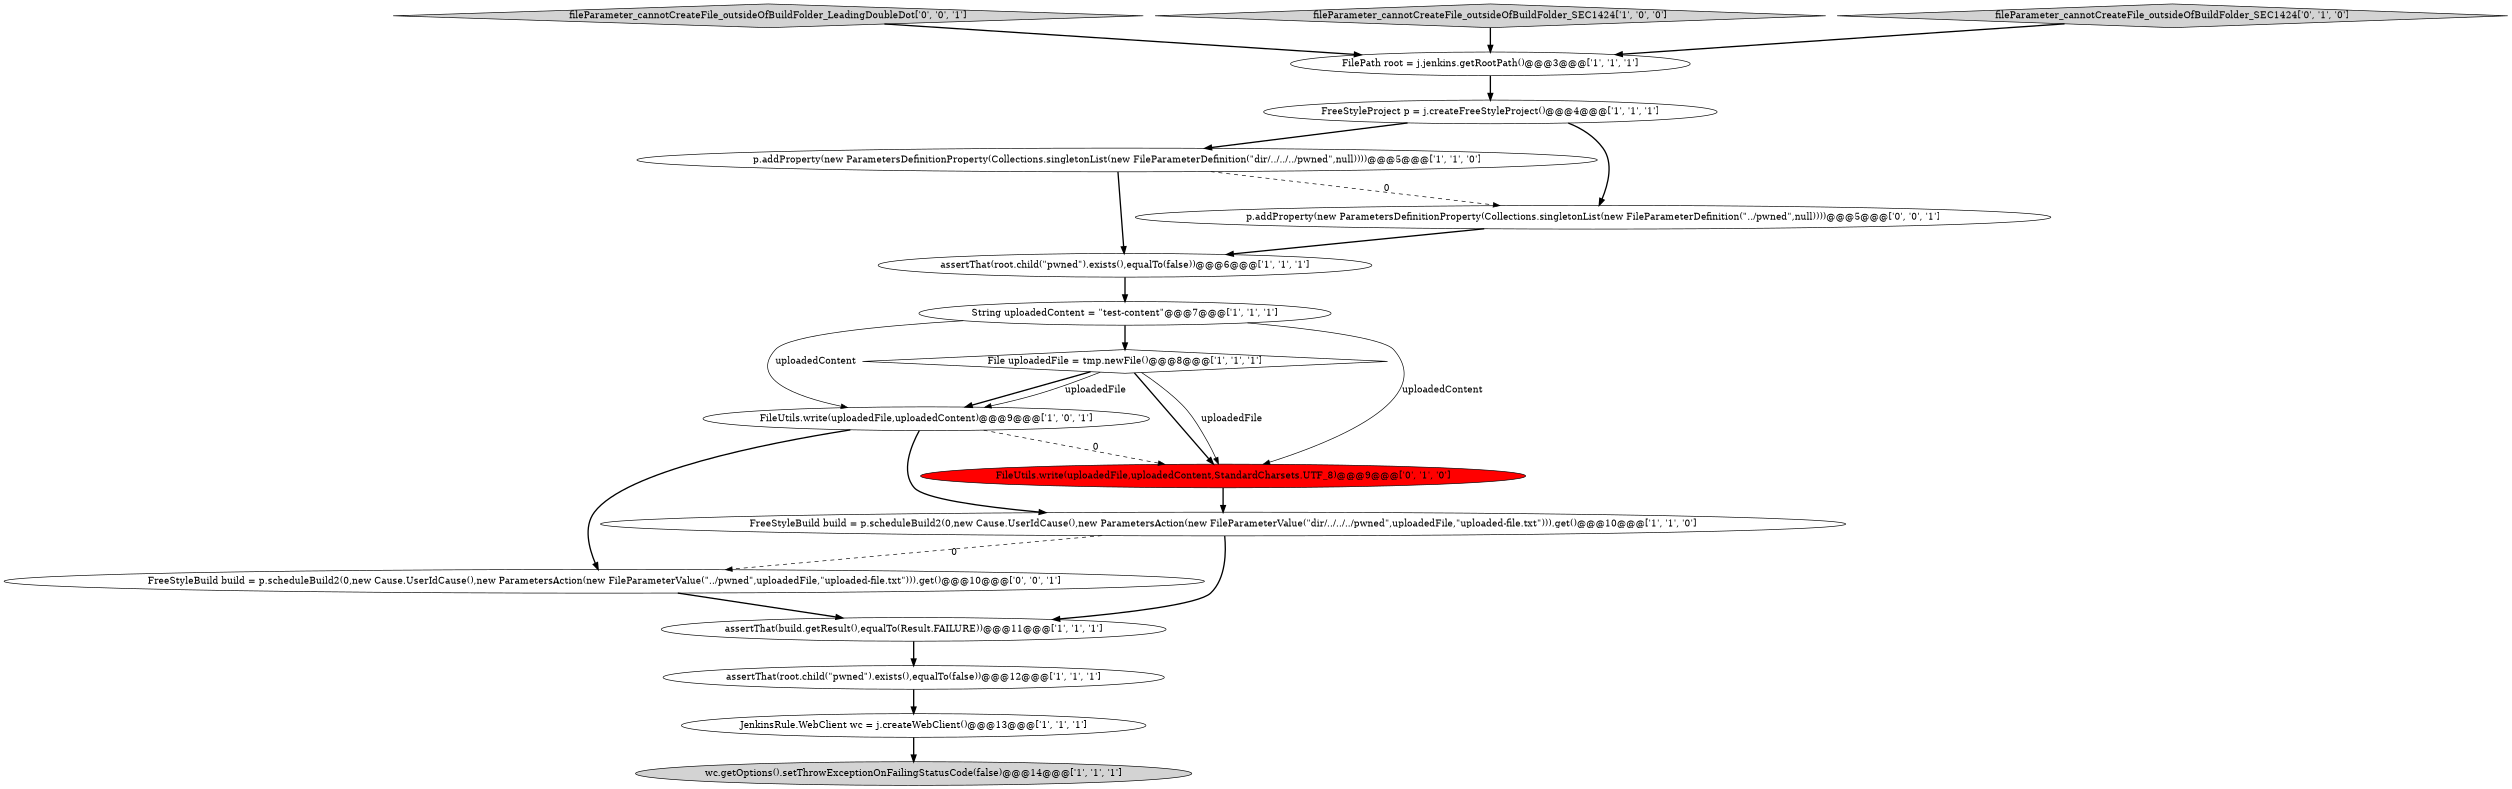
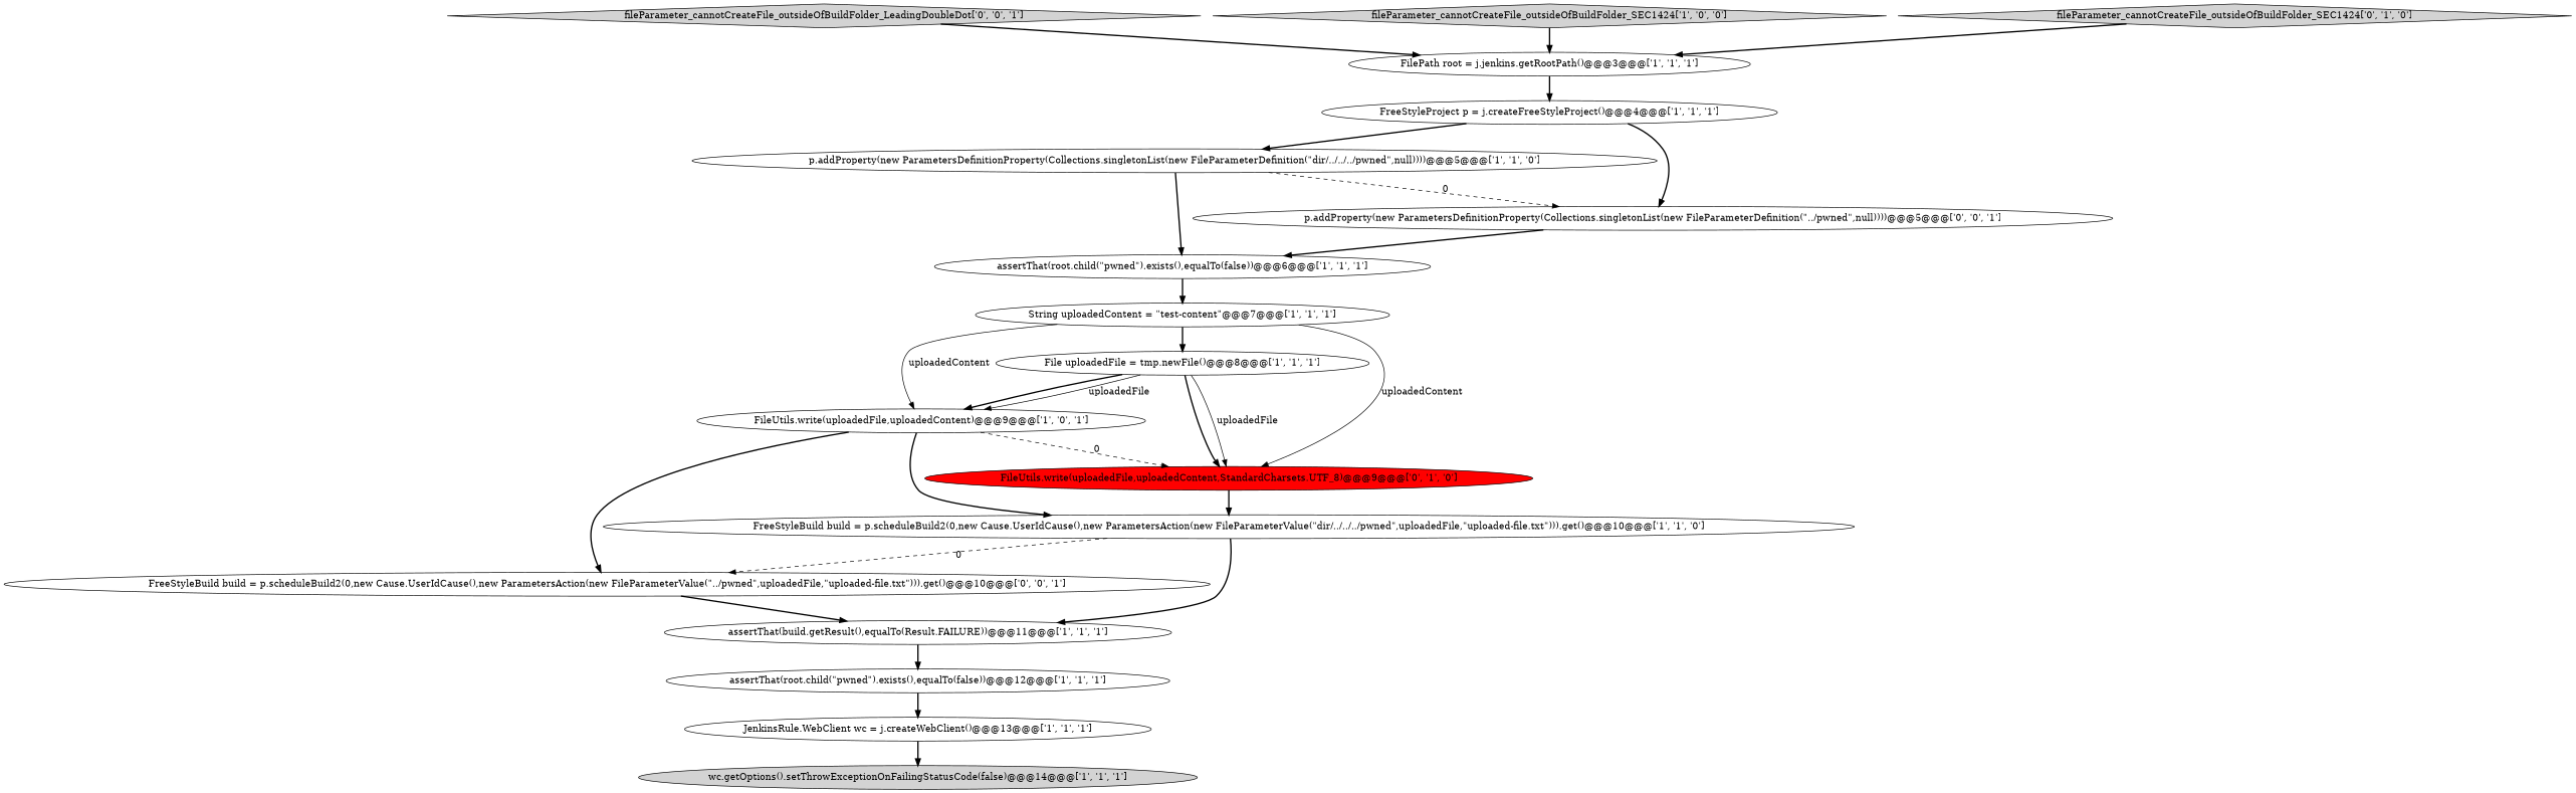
  digraph {
    node [fillcolor=white shape=ellipse style=filled]
    edge [style=bold]
    n1 [label="FileUtils.write(uploadedFile,uploadedContent)@@@9@@@['1', '0', '1']"]
    n2 [fillcolor=red label="FileUtils.write(uploadedFile,uploadedContent,StandardCharsets.UTF_8)@@@9@@@['0', '1', '0']"]
    n3 [label="FreeStyleBuild build = p.scheduleBuild2(0,new Cause.UserIdCause(),new ParametersAction(new FileParameterValue(\"../pwned\",uploadedFile,\"uploaded-file.txt\"))).get()@@@10@@@['0', '0', '1']"]
    n4 [label="FreeStyleBuild build = p.scheduleBuild2(0,new Cause.UserIdCause(),new ParametersAction(new FileParameterValue(\"dir/../../../pwned\",uploadedFile,\"uploaded-file.txt\"))).get()@@@10@@@['1', '1', '0']"]
    n5 [label="FreeStyleProject p = j.createFreeStyleProject()@@@4@@@['1', '1', '1']"]
    n6 [label="p.addProperty(new ParametersDefinitionProperty(Collections.singletonList(new FileParameterDefinition(\"dir/../../../pwned\",null))))@@@5@@@['1', '1', '0']"]
    n7 [label="p.addProperty(new ParametersDefinitionProperty(Collections.singletonList(new FileParameterDefinition(\"../pwned\",null))))@@@5@@@['0', '0', '1']"]
    n8 [fillcolor=lightgray label="fileParameter_cannotCreateFile_outsideOfBuildFolder_LeadingDoubleDot['0', '0', '1']" shape=diamond]
    n9 [label="FilePath root = j.jenkins.getRootPath()@@@3@@@['1', '1', '1']"]
    n10 [label="assertThat(root.child(\"pwned\").exists(),equalTo(false))@@@6@@@['1', '1', '1']"]
    n11 [label="String uploadedContent = \"test-content\"@@@7@@@['1', '1', '1']"]
-   n12 [label="File uploadedFile = tmp.newFile()@@@8@@@['1', '1', '1']" shape=diamond]
+   n12 [label="File uploadedFile = tmp.newFile()@@@8@@@['1', '1', '1']"]
    n13 [fillcolor=lightgray label="fileParameter_cannotCreateFile_outsideOfBuildFolder_SEC1424['1', '0', '0']" shape=diamond]
    n14 [label="assertThat(build.getResult(),equalTo(Result.FAILURE))@@@11@@@['1', '1', '1']"]
    n15 [label="assertThat(root.child(\"pwned\").exists(),equalTo(false))@@@12@@@['1', '1', '1']"]
    n16 [fillcolor=lightgray label="fileParameter_cannotCreateFile_outsideOfBuildFolder_SEC1424['0', '1', '0']" shape=diamond]
    n17 [fillcolor=lightgray label="wc.getOptions().setThrowExceptionOnFailingStatusCode(false)@@@14@@@['1', '1', '1']"]
    n18 [label="JenkinsRule.WebClient wc = j.createWebClient()@@@13@@@['1', '1', '1']"]
    n1 -> n2 [label=0 style=dashed]
    n1 -> n3
    n1 -> n4
    n2 -> n4
    n3 -> n14
    n4 -> n3 [label=0 style=dashed]
    n4 -> n14
    n5 -> n6
    n5 -> n7
    n6 -> n7 [label=0 style=dashed]
    n6 -> n10
    n7 -> n10
    n8 -> n9
    n9 -> n5
    n10 -> n11
    n11 -> n1 [label=uploadedContent style=solid]
    n11 -> n2 [label=uploadedContent style=solid]
    n11 -> n12
    n12 -> n1
    n12 -> n1 [label=uploadedFile style=solid]
    n12 -> n2
    n12 -> n2 [label=uploadedFile style=solid]
    n13 -> n9
    n14 -> n15
    n15 -> n18
    n16 -> n9
    n18 -> n17
  }
